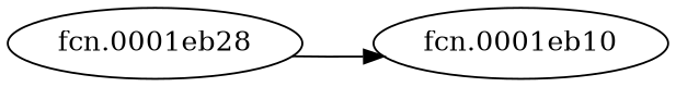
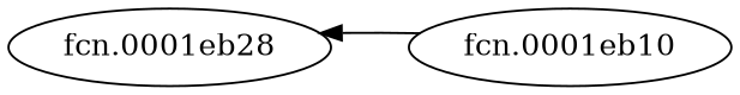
  digraph {
    rankdir=LR
    n1 [label="fcn.0001eb28"]
    n2 [label="fcn.0001eb10"]
-   n1 -> n2
+   n2 -> n1
  }
